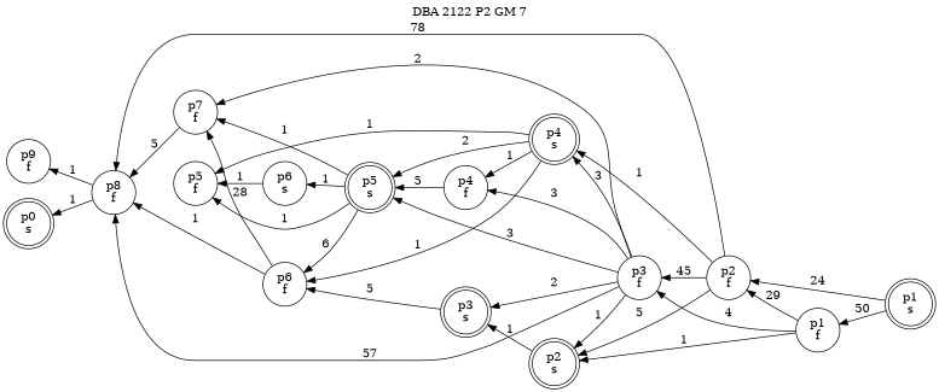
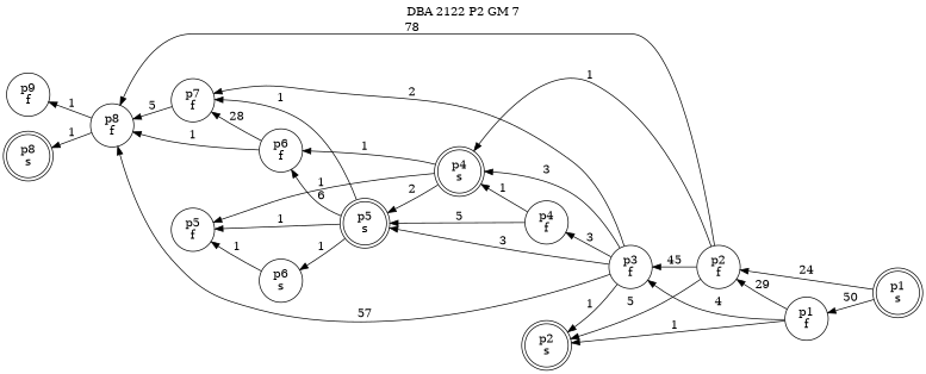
  digraph {
    label=" DBA 2122 P2 GM 7 "
    labelloc=tl
    rankdir=RL
    node [shape=circle]
    n1 [label="p1\ns" shape=doublecircle]
    n2 [label="p1\nf"]
    n3 [label="p2\nf"]
    n4 [label="p2\ns" shape=doublecircle]
    n5 [label="p3\nf"]
    n6 [label="p4\ns" shape=doublecircle]
    n7 [label="p8\nf"]
-   n8 [label="p3\ns" shape=doublecircle]
    n9 [label="p4\nf"]
    n10 [label="p5\ns" shape=doublecircle]
    n11 [label="p7\nf"]
    n12 [label="p6\nf"]
    n13 [label="p5\nf"]
    n14 [label="p9\nf"]
-   n15 [label="p0\ns" shape=doublecircle]
+   n15 [label="p8\ns" shape=doublecircle]
    n16 [label="p6\ns"]
    n1 -> n2 [label=50]
    n1 -> n3 [label=24]
    n2 -> n3 [label=29]
    n2 -> n4 [label=1]
    n2 -> n5 [label=4]
    n3 -> n4 [label=5]
    n3 -> n5 [label=45]
    n3 -> n6 [label=1]
    n3 -> n7 [label=78]
-   n4 -> n8 [label=1]
    n5 -> n4 [label=1]
    n5 -> n6 [label=3]
    n5 -> n7 [label=57]
-   n5 -> n8 [label=2]
    n5 -> n9 [label=3]
    n5 -> n10 [label=3]
    n5 -> n11 [label=2]
-   n6 -> n9 [label=1]
+   n9 -> n6 [label=1]
    n6 -> n10 [label=2]
    n6 -> n12 [label=1]
    n6 -> n13 [label=1]
    n7 -> n14 [label=1]
    n7 -> n15 [label=1]
-   n8 -> n12 [label=5]
    n9 -> n10 [label=5]
    n10 -> n11 [label=1]
    n10 -> n12 [label=6]
    n10 -> n13 [label=1]
    n10 -> n16 [label=1]
    n11 -> n7 [label=5]
    n12 -> n7 [label=1]
    n12 -> n11 [label=28]
    n16 -> n13 [label=1]
  }
